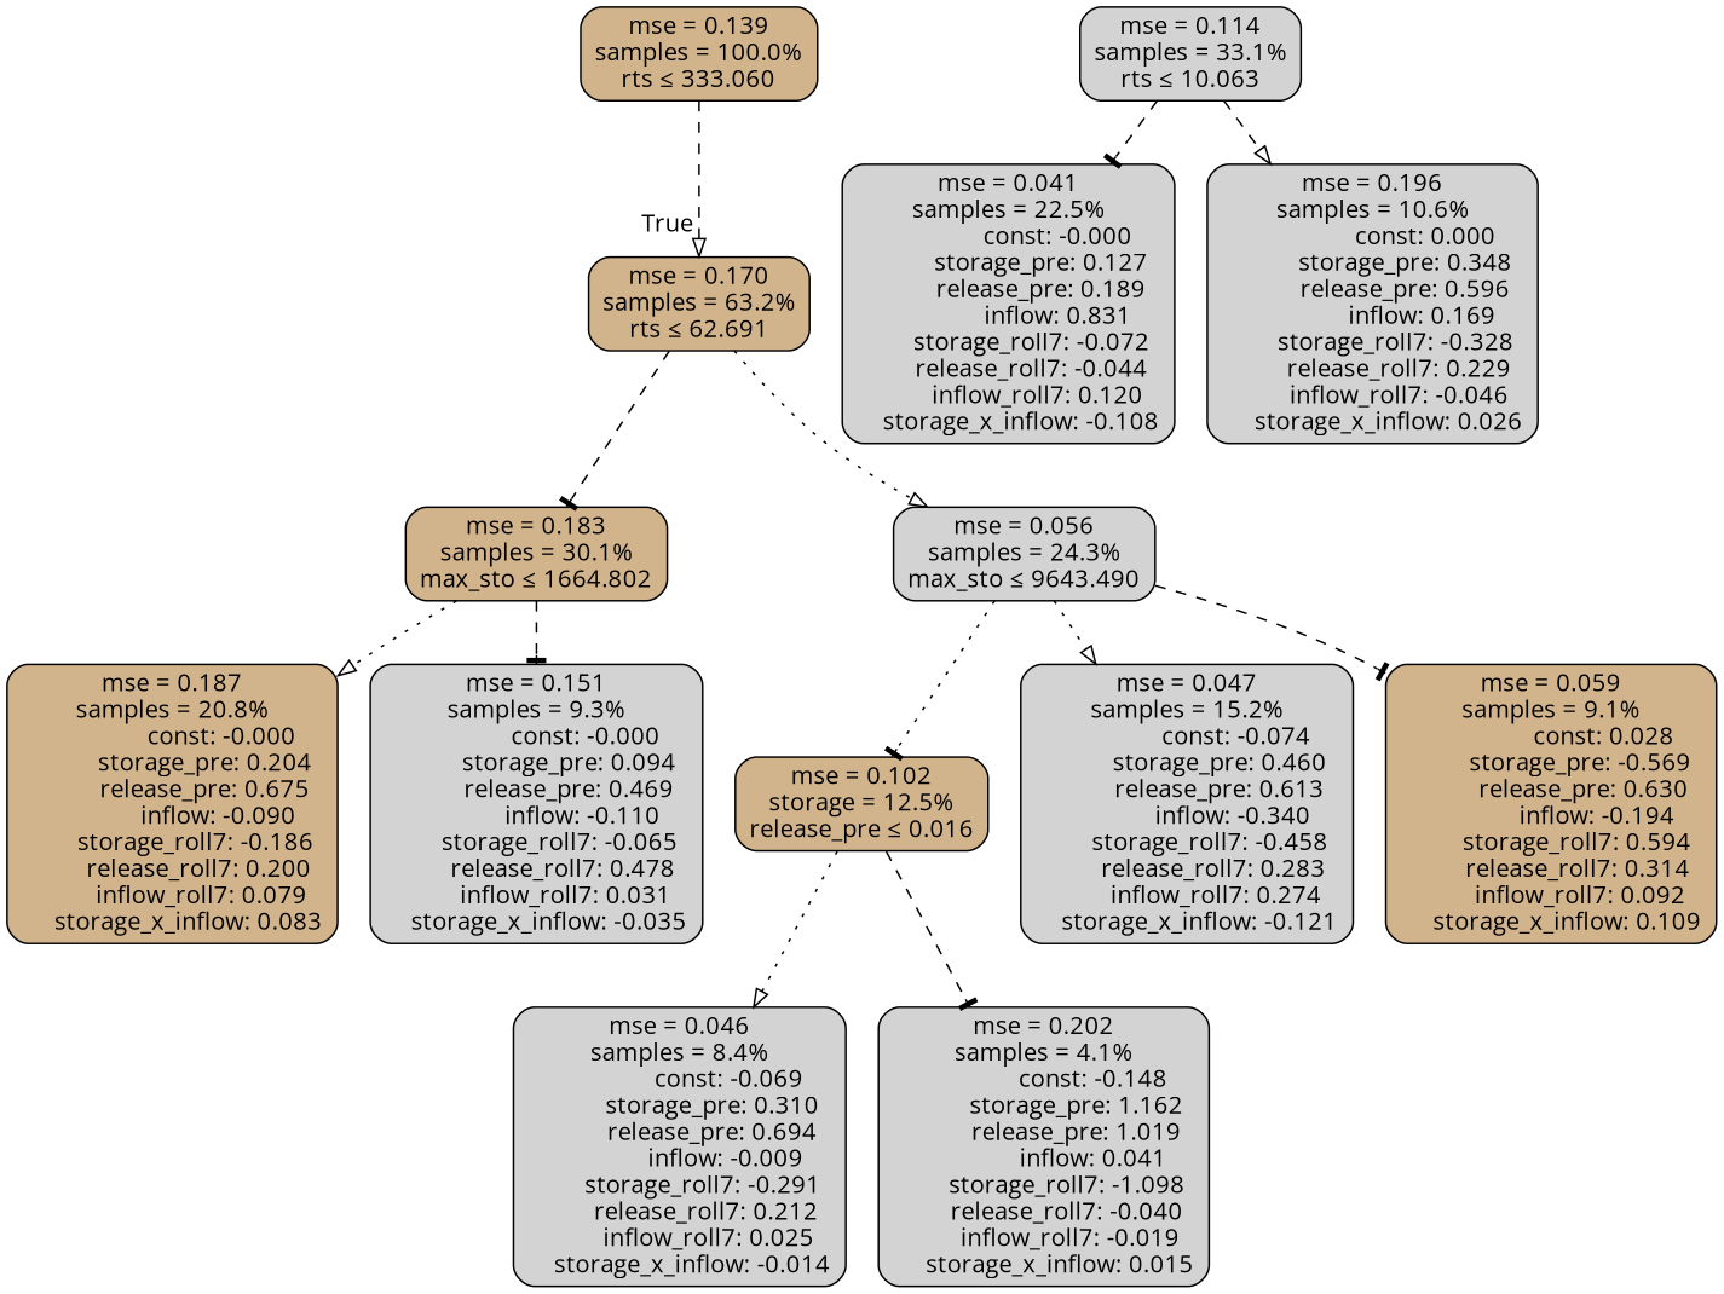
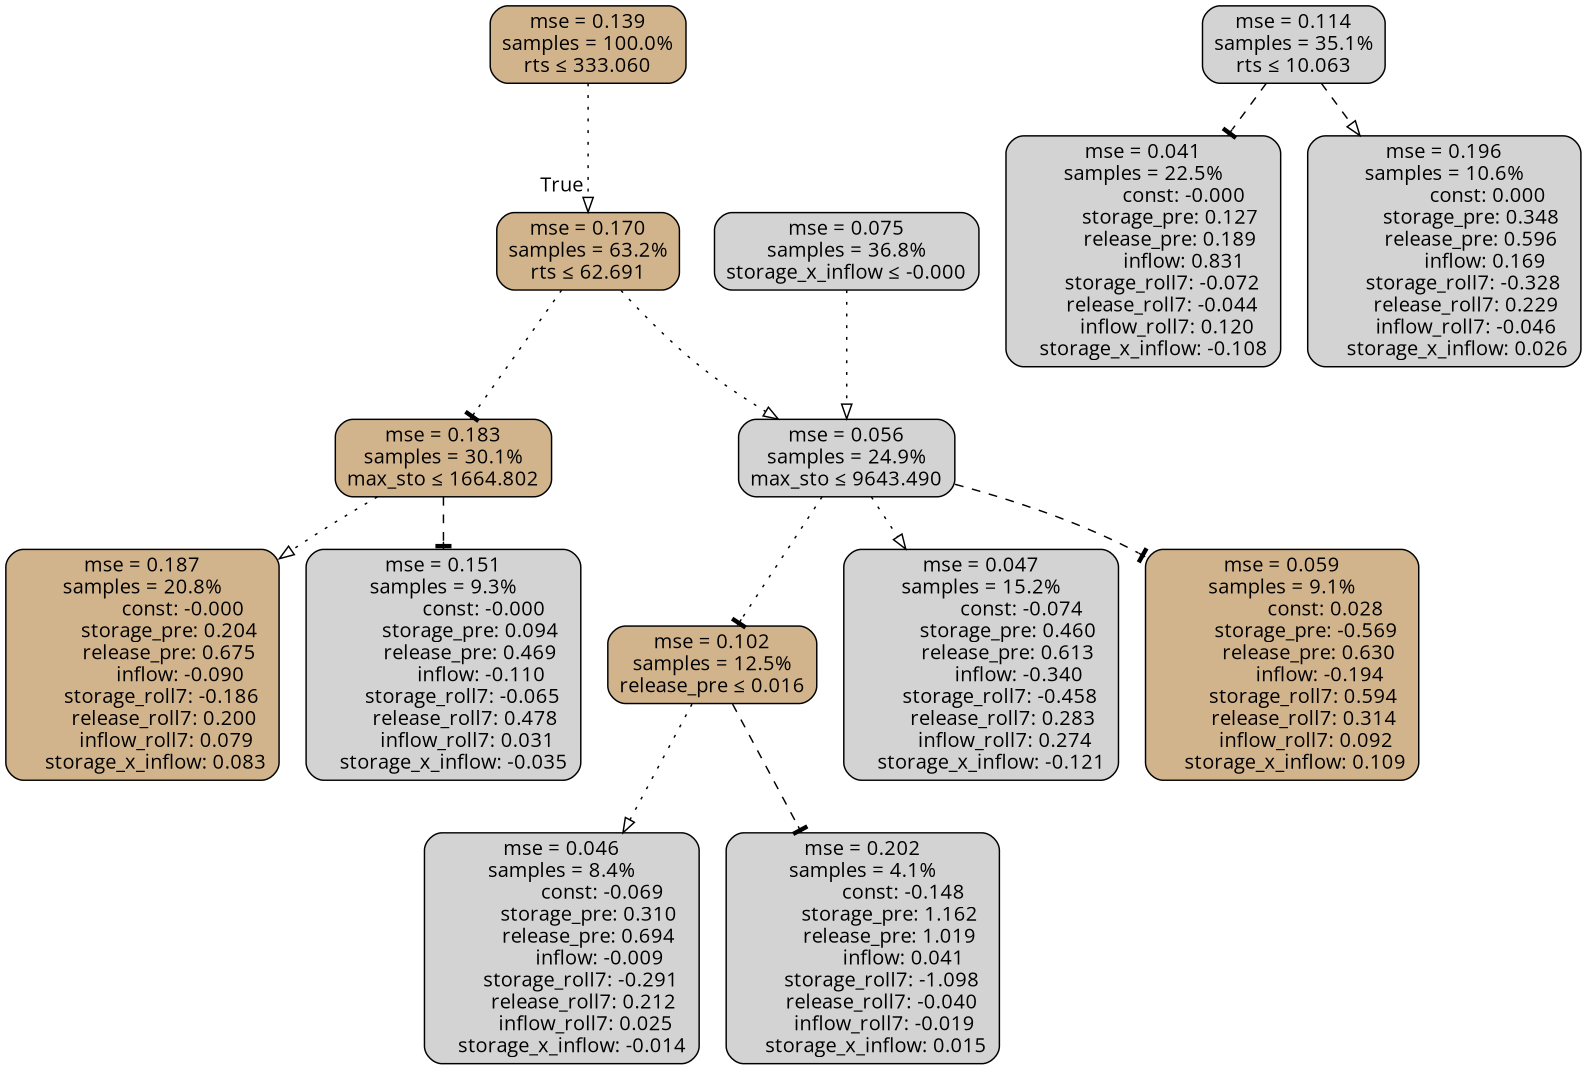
  digraph {
    fontname="Open Sans"
    node [color=black fillcolor=lightgrey fontname="Open Sans" shape=rectangle style="filled, rounded"]
    edge [arrowhead=onormal fontname="Open Sans" style=dotted]
    n1 [fillcolor=tan label="mse = 0.139\nsamples = 100.0%\nrts &le; 333.060"]
    n2 [fillcolor=tan label="mse = 0.170\nsamples = 63.2%\nrts &le; 62.691"]
    n3 [fillcolor=tan label="mse = 0.183\nsamples = 30.1%\nmax_sto &le; 1664.802"]
-   n4 [label="mse = 0.056\nsamples = 24.3%\nmax_sto &le; 9643.490"]
-   n6 [label="mse = 0.114\nsamples = 33.1%\nrts &le; 10.063"]
+   n4 [label="mse = 0.056\nsamples = 24.9%\nmax_sto &le; 9643.490"]
+   n5 [label="mse = 0.075\nsamples = 36.8%\nstorage_x_inflow &le; -0.000"]
+   n6 [label="mse = 0.114\nsamples = 35.1%\nrts &le; 10.063"]
    n7 [label="mse = 0.041\nsamples = 22.5%\n               const: -0.000\n          storage_pre: 0.127\n          release_pre: 0.189\n               inflow: 0.831\n       storage_roll7: -0.072\n       release_roll7: -0.044\n         inflow_roll7: 0.120\n    storage_x_inflow: -0.108"]
    n8 [label="mse = 0.196\nsamples = 10.6%\n                const: 0.000\n          storage_pre: 0.348\n          release_pre: 0.596\n               inflow: 0.169\n       storage_roll7: -0.328\n        release_roll7: 0.229\n        inflow_roll7: -0.046\n     storage_x_inflow: 0.026"]
    n9 [fillcolor=tan label="mse = 0.187\nsamples = 20.8%\n               const: -0.000\n          storage_pre: 0.204\n          release_pre: 0.675\n              inflow: -0.090\n       storage_roll7: -0.186\n        release_roll7: 0.200\n         inflow_roll7: 0.079\n     storage_x_inflow: 0.083"]
    n10 [label="mse = 0.151\nsamples = 9.3%\n               const: -0.000\n          storage_pre: 0.094\n          release_pre: 0.469\n              inflow: -0.110\n       storage_roll7: -0.065\n        release_roll7: 0.478\n         inflow_roll7: 0.031\n    storage_x_inflow: -0.035"]
-   n11 [fillcolor=tan label="mse = 0.102\nstorage = 12.5%\nrelease_pre &le; 0.016"]
+   n11 [fillcolor=tan label="mse = 0.102\nsamples = 12.5%\nrelease_pre &le; 0.016"]
    n12 [label="mse = 0.047\nsamples = 15.2%\n               const: -0.074\n          storage_pre: 0.460\n          release_pre: 0.613\n              inflow: -0.340\n       storage_roll7: -0.458\n        release_roll7: 0.283\n         inflow_roll7: 0.274\n    storage_x_inflow: -0.121"]
    n13 [fillcolor=tan label="mse = 0.059\nsamples = 9.1%\n                const: 0.028\n         storage_pre: -0.569\n          release_pre: 0.630\n              inflow: -0.194\n        storage_roll7: 0.594\n        release_roll7: 0.314\n         inflow_roll7: 0.092\n     storage_x_inflow: 0.109"]
    n14 [label="mse = 0.046\nsamples = 8.4%\n               const: -0.069\n          storage_pre: 0.310\n          release_pre: 0.694\n              inflow: -0.009\n       storage_roll7: -0.291\n        release_roll7: 0.212\n         inflow_roll7: 0.025\n    storage_x_inflow: -0.014"]
    n15 [label="mse = 0.202\nsamples = 4.1%\n               const: -0.148\n          storage_pre: 1.162\n          release_pre: 1.019\n               inflow: 0.041\n       storage_roll7: -1.098\n       release_roll7: -0.040\n        inflow_roll7: -0.019\n     storage_x_inflow: 0.015"]
-   n1 -> n2 [headlabel=True labelangle=45 labeldistance=2.5 style=dashed]
-   n2 -> n3 [arrowhead=tee style=dashed]
+   n1 -> n2 [headlabel=True labelangle=45 labeldistance=2.5]
+   n2 -> n3 [arrowhead=tee]
    n2 -> n4
    n3 -> n9
    n3 -> n10 [arrowhead=tee style=dashed]
    n4 -> n11 [arrowhead=tee]
    n4 -> n12
    n4 -> n13 [arrowhead=tee style=dashed]
+   n5 -> n4
    n6 -> n7 [arrowhead=tee style=dashed]
    n6 -> n8 [style=dashed]
    n11 -> n14
    n11 -> n15 [arrowhead=tee style=dashed]
  }
